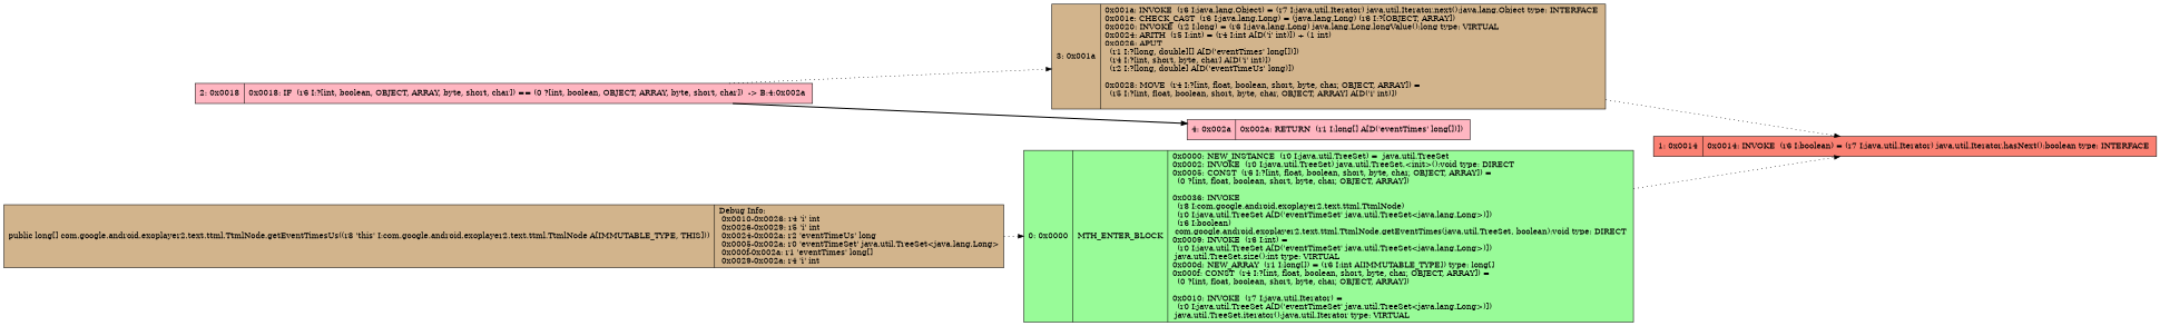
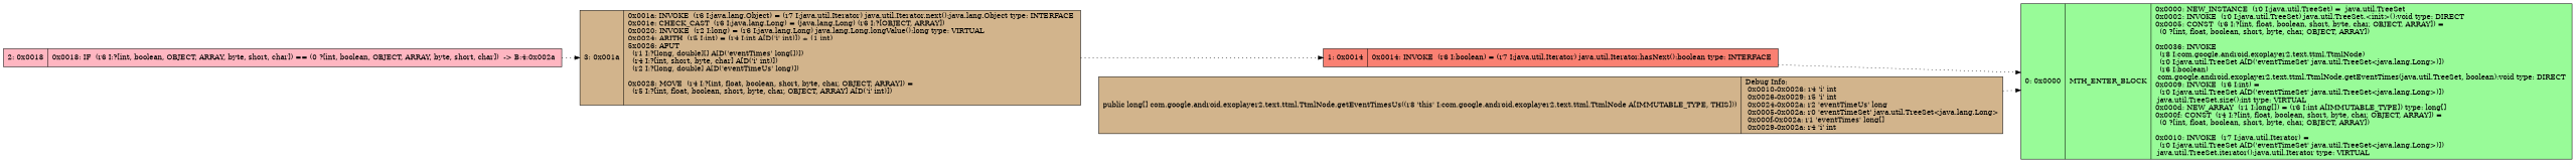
  digraph {
    rankdir=LR
    node [fillcolor=lightpink shape=record style=filled]
    edge [style=dotted]
    n1 [fillcolor=palegreen label="{0\:\ 0x0000|MTH_ENTER_BLOCK\l|0x0000: NEW_INSTANCE  (r0 I:java.util.TreeSet) =  java.util.TreeSet \l0x0002: INVOKE  (r0 I:java.util.TreeSet) java.util.TreeSet.\<init\>():void type: DIRECT \l0x0005: CONST  (r6 I:?[int, float, boolean, short, byte, char, OBJECT, ARRAY]) = \l  (0 ?[int, float, boolean, short, byte, char, OBJECT, ARRAY])\l \l0x0036: INVOKE  \l  (r8 I:com.google.android.exoplayer2.text.ttml.TtmlNode)\l  (r0 I:java.util.TreeSet A[D('eventTimeSet' java.util.TreeSet\<java.lang.Long\>)])\l  (r6 I:boolean)\l com.google.android.exoplayer2.text.ttml.TtmlNode.getEventTimes(java.util.TreeSet, boolean):void type: DIRECT \l0x0009: INVOKE  (r6 I:int) = \l  (r0 I:java.util.TreeSet A[D('eventTimeSet' java.util.TreeSet\<java.lang.Long\>)])\l java.util.TreeSet.size():int type: VIRTUAL \l0x000d: NEW_ARRAY  (r1 I:long[]) = (r6 I:int A[IMMUTABLE_TYPE]) type: long[] \l0x000f: CONST  (r4 I:?[int, float, boolean, short, byte, char, OBJECT, ARRAY]) = \l  (0 ?[int, float, boolean, short, byte, char, OBJECT, ARRAY])\l \l0x0010: INVOKE  (r7 I:java.util.Iterator) = \l  (r0 I:java.util.TreeSet A[D('eventTimeSet' java.util.TreeSet\<java.lang.Long\>)])\l java.util.TreeSet.iterator():java.util.Iterator type: VIRTUAL \l}"]
    n2 [fillcolor=salmon label="{1\:\ 0x0014|0x0014: INVOKE  (r6 I:boolean) = (r7 I:java.util.Iterator) java.util.Iterator.hasNext():boolean type: INTERFACE \l}"]
    n3 [label="{2\:\ 0x0018|0x0018: IF  (r6 I:?[int, boolean, OBJECT, ARRAY, byte, short, char]) == (0 ?[int, boolean, OBJECT, ARRAY, byte, short, char])  \-\> B:4:0x002a \l}"]
-   n4 [fillcolor=tan label="{3\:\ 0x001a|0x001a: INVOKE  (r6 I:java.lang.Object) = (r7 I:java.util.Iterator) java.util.Iterator.next():java.lang.Object type: INTERFACE \l0x001e: CHECK_CAST  (r6 I:java.lang.Long) = (java.lang.Long) (r6 I:?[OBJECT, ARRAY]) \l0x0020: INVOKE  (r2 I:long) = (r6 I:java.lang.Long) java.lang.Long.longValue():long type: VIRTUAL \l0x0024: ARITH  (r5 I:int) = (r4 I:int A[D('i' int)]) + (1 int) \l0x0026: APUT  \l  (r1 I:?[long, double][] A[D('eventTimes' long[])])\l  (r4 I:?[int, short, byte, char] A[D('i' int)])\l  (r2 I:?[long, double] A[D('eventTimeUs' long)])\l \l0x0028: MOVE  (r4 I:?[int, float, boolean, short, byte, char, OBJECT, ARRAY]) = \l  (r5 I:?[int, float, boolean, short, byte, char, OBJECT, ARRAY] A[D('i' int)])\l \l}"]
-   n5 [label="{4\:\ 0x002a|0x002a: RETURN  (r1 I:long[] A[D('eventTimes' long[])]) \l}"]
+   n4 [fillcolor=tan label="{3\:\ 0x001a|0x001a: INVOKE  (r6 I:java.lang.Object) = (r7 I:java.util.Iterator) java.util.Iterator.next():java.lang.Object type: INTERFACE \l0x001e: CHECK_CAST  (r6 I:java.lang.Long) = (java.lang.Long) (r6 I:?[OBJECT, ARRAY]) \l0x0020: INVOKE  (r2 I:long) = (r6 I:java.lang.Long) java.lang.Long.longValue():long type: VIRTUAL \l0x0024: ARITH  (r5 I:int) = (r4 I:int A[D('i' int)]) + (1 int) \l5x0026: APUT  \l  (r1 I:?[long, double][] A[D('eventTimes' long[])])\l  (r4 I:?[int, short, byte, char] A[D('i' int)])\l  (r2 I:?[long, double] A[D('eventTimeUs' long)])\l \l0x0028: MOVE  (r4 I:?[int, float, boolean, short, byte, char, OBJECT, ARRAY]) = \l  (r5 I:?[int, float, boolean, short, byte, char, OBJECT, ARRAY] A[D('i' int)])\l \l}"]
    n6 [fillcolor=tan label="{public long[] com.google.android.exoplayer2.text.ttml.TtmlNode.getEventTimesUs((r8 'this' I:com.google.android.exoplayer2.text.ttml.TtmlNode A[IMMUTABLE_TYPE, THIS]))  | Debug Info:\l  0x0010\-0x0026: r4 'i' int\l  0x0026\-0x0029: r5 'i' int\l  0x0024\-0x002a: r2 'eventTimeUs' long\l  0x0005\-0x002a: r0 'eventTimeSet' java.util.TreeSet\<java.lang.Long\>\l  0x000f\-0x002a: r1 'eventTimes' long[]\l  0x0029\-0x002a: r4 'i' int\l}"]
-   n1 -> n2
+   n2 -> n1
    n3 -> n4
-   n3 -> n5 [style=bold]
    n4 -> n2
    n6 -> n1
  }
